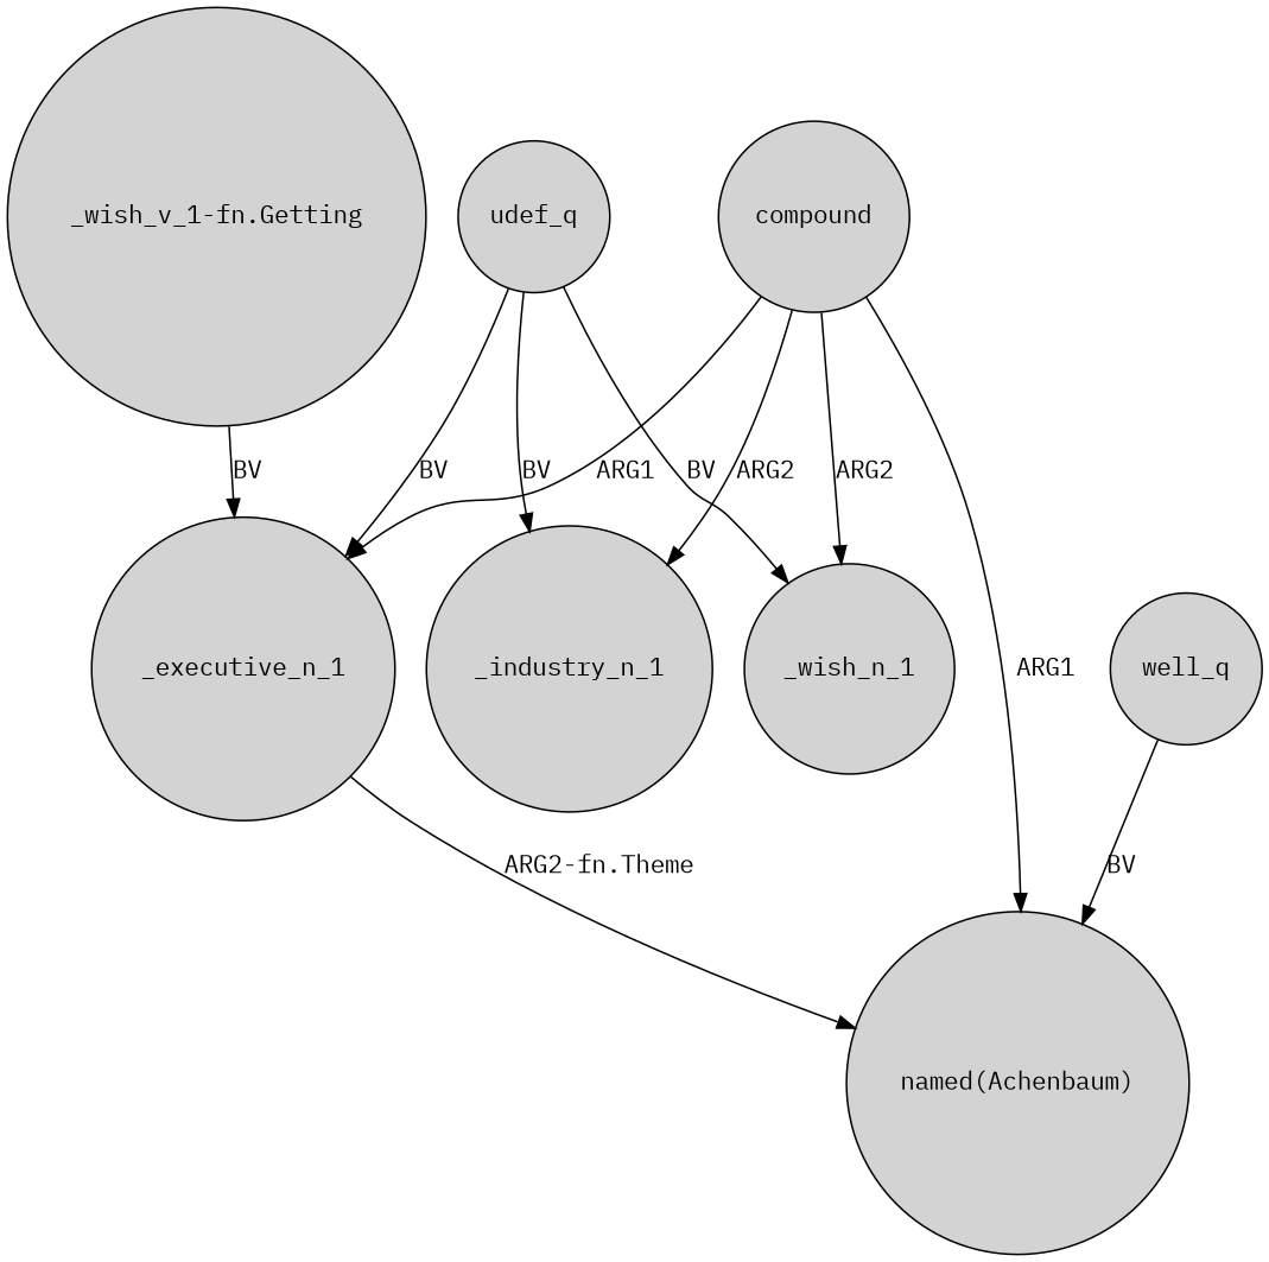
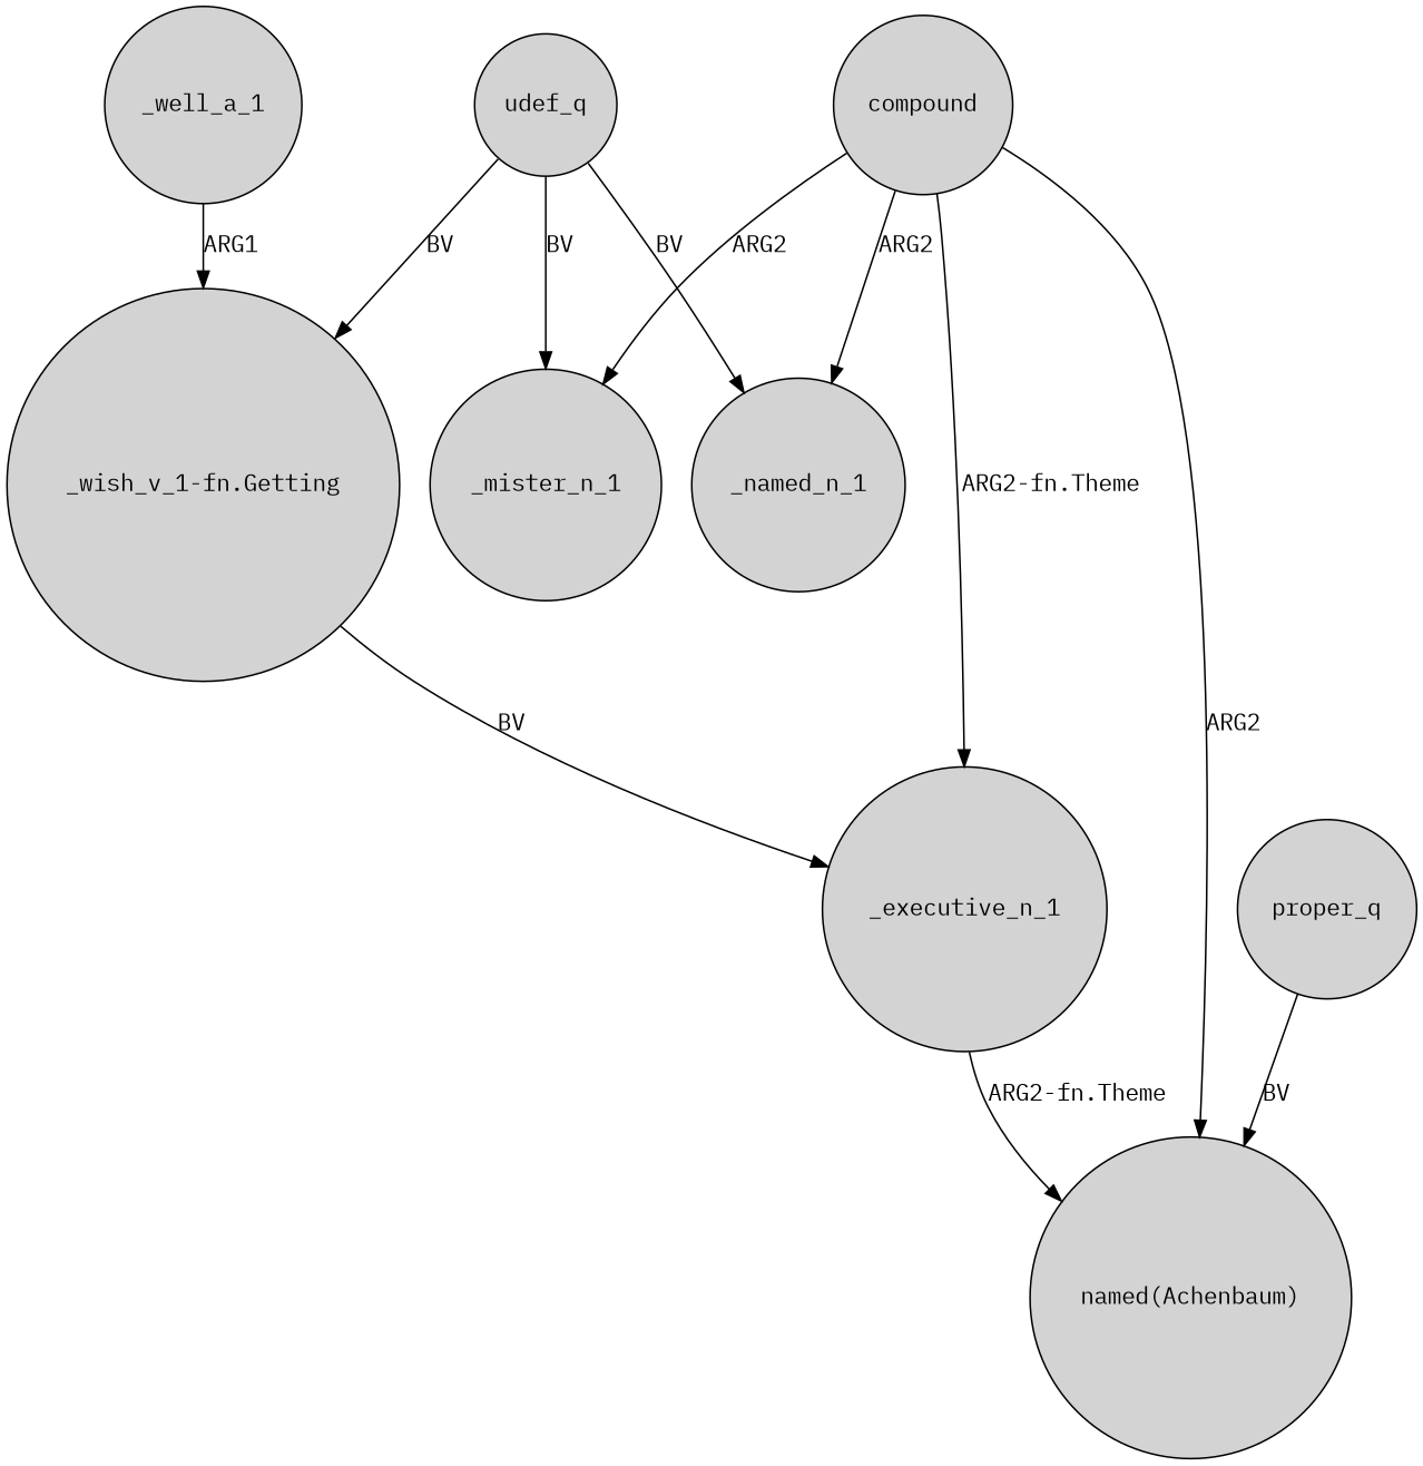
  digraph {
    fontname="IBM Plex Mono"
    node [fontname="IBM Plex Mono" shape=circle style=filled]
    edge [fontname="IBM Plex Mono"]
    "_wish_v_1-fn.Getting"
    _executive_n_1
    "named(Achenbaum)"
    compound
-   _mister_n_1 [label=_wish_n_1]
-   _industry_n_1
+   _mister_n_1
+   _industry_n_1 [label=_named_n_1]
+   _well_a_1
    udef_q
-   proper_q [label=well_q]
+   proper_q
    "_wish_v_1-fn.Getting" -> _executive_n_1 [label=BV]
    _executive_n_1 -> "named(Achenbaum)" [label="ARG2-fn.Theme"]
-   compound -> _executive_n_1 [label=ARG1]
-   compound -> "named(Achenbaum)" [label=ARG1]
+   compound -> _executive_n_1 [label="ARG2-fn.Theme"]
+   compound -> "named(Achenbaum)" [label=ARG2]
    compound -> _mister_n_1 [label=ARG2]
    compound -> _industry_n_1 [label=ARG2]
-   udef_q -> _executive_n_1 [label=BV]
+   _well_a_1 -> "_wish_v_1-fn.Getting" [label=ARG1]
+   udef_q -> "_wish_v_1-fn.Getting" [label=BV]
    udef_q -> _mister_n_1 [label=BV]
    udef_q -> _industry_n_1 [label=BV]
    proper_q -> "named(Achenbaum)" [label=BV]
  }
